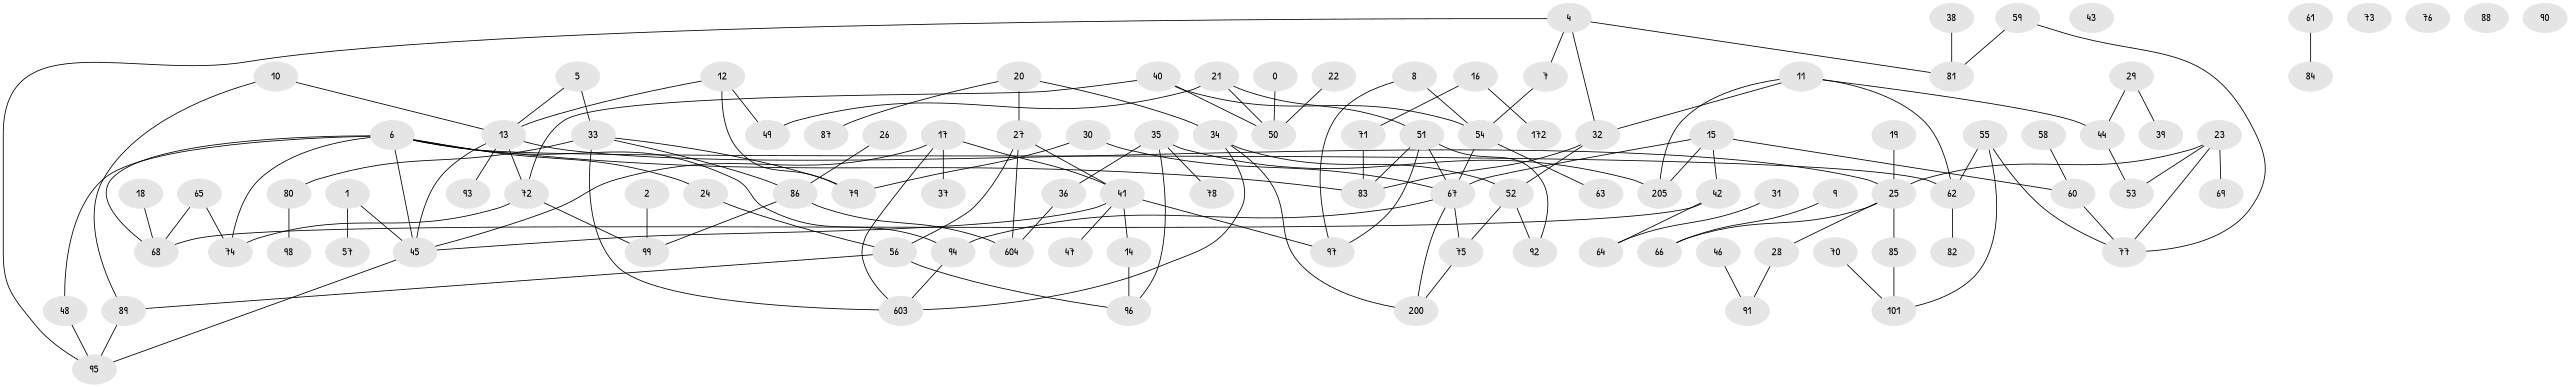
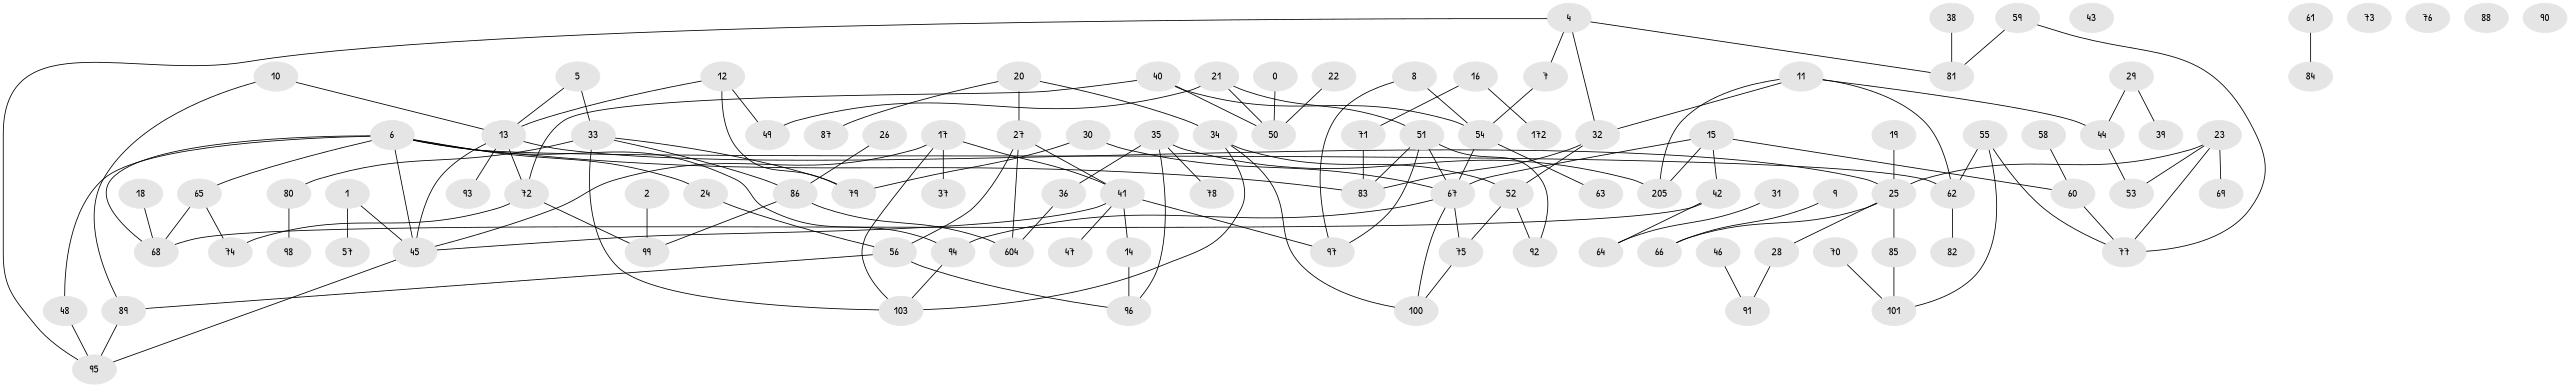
  graph {
    fontname="Patrick Hand"
    node [color=gray90 fontname="Patrick Hand" style=filled]
    edge [fontname="Patrick Hand"]
    1
    45
    57
    95
    2
    99
    n7 [label=0]
    50
    4
    7
    32
    81
    54
    83
    52
    5
    13
    33
    25
    72
    93
    79
-   103 [label=603]
+   103
    86
    80
    6
    24
    48
    62
    68
    74
    94
    56
    82
    67
    63
    8
    97
    9
    66
    10
    89
    11
    44
    n45 [label=205]
    53
    12
    49
    28
    85
    14
    96
    15
    42
    60
    64
    77
-   100 [label=200]
+   100
    75
    16
    71
    n62 [label=172]
    17
    37
    41
    47
    18
    19
    20
    27
    34
    87
    n73 [label=604]
    21
    51
    92
    22
    23
    69
    91
    101
    26
    29
    39
    30
    31
    98
    35
    36
    78
    38
    40
    43
    46
    55
    58
    59
    61
    84
    65
    70
    73
    76
    88
    90
    1 -- 45
    1 -- 57
    45 -- 95
    2 -- 99
    n7 -- 50
    4 -- 95
    4 -- 7
    4 -- 32
    4 -- 81
    7 -- 54
    32 -- 83
    32 -- 52
    54 -- 67
    54 -- 63
    52 -- 75
    52 -- 92
    5 -- 13
    5 -- 33
    13 -- 45
    13 -- 25
    13 -- 72
    13 -- 93
    33 -- 79
    33 -- 103
    33 -- 86
    33 -- 80
    25 -- 66
    25 -- 28
    25 -- 85
    72 -- 99
    72 -- 74
    86 -- 99
    86 -- n73
    80 -- 98
    6 -- 45
    6 -- 83
    6 -- 24
    6 -- 48
    6 -- 62
    6 -- 68
-   6 -- 74
+   6 -- 65
    6 -- 94
    24 -- 56
    48 -- 95
    62 -- 82
    94 -- 103
    56 -- 89
    56 -- 96
    67 -- 94
    67 -- 100
    67 -- 75
    8 -- 54
    8 -- 97
    9 -- 66
    10 -- 13
    10 -- 89
    89 -- 95
    11 -- 32
    11 -- 62
    11 -- 44
    11 -- n45
    44 -- 53
    12 -- 13
    12 -- 79
    12 -- 49
    28 -- 91
    85 -- 101
    14 -- 96
    15 -- 67
    15 -- n45
    15 -- 42
    15 -- 60
    42 -- 68
    42 -- 64
    60 -- 77
    75 -- 100
    16 -- 71
    16 -- n62
    71 -- 83
    17 -- 45
    17 -- 103
    17 -- 37
    17 -- 41
    41 -- 45
    41 -- 97
    41 -- 14
    41 -- 47
    18 -- 68
    19 -- 25
    20 -- 27
    20 -- 34
    20 -- 87
    27 -- 56
    27 -- 41
    27 -- n73
    34 -- 52
    34 -- 103
    34 -- 100
    21 -- 50
    21 -- 49
    21 -- 51
    51 -- 83
    51 -- 67
    51 -- 97
    51 -- 92
    22 -- 50
    23 -- 25
    23 -- 53
    23 -- 77
    23 -- 69
    26 -- 86
    29 -- 44
    29 -- 39
    30 -- 79
    30 -- 67
    31 -- 64
    35 -- n45
    35 -- 96
    35 -- 36
    35 -- 78
    36 -- n73
    38 -- 81
    40 -- 50
    40 -- 54
    40 -- 72
    46 -- 91
    55 -- 62
    55 -- 77
    55 -- 101
    58 -- 60
    59 -- 81
    59 -- 77
    61 -- 84
    65 -- 68
    65 -- 74
    70 -- 101
  }
